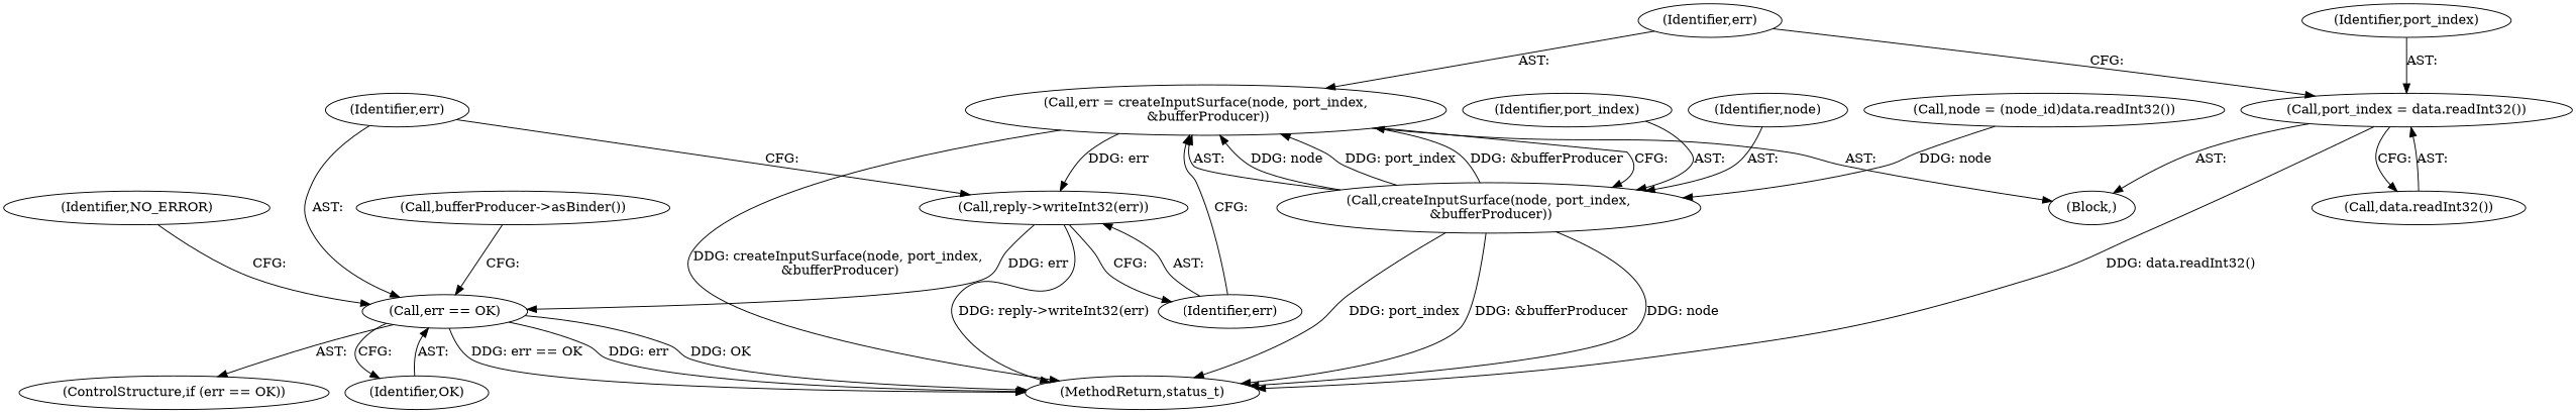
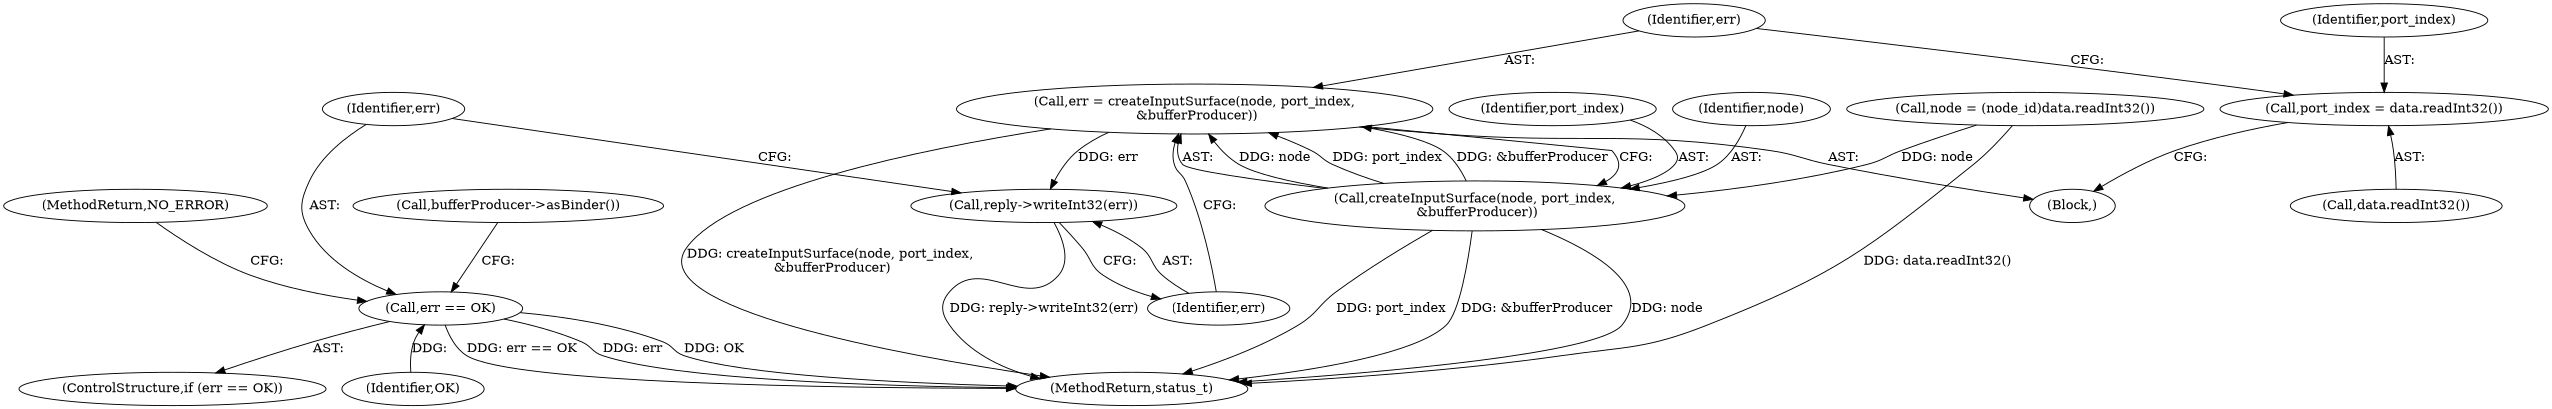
  digraph {
    n1 [label="(Call,port_index = data.readInt32())"]
    n2 [label="(Block,)"]
    n3 [label="(Call,data.readInt32())"]
    n4 [label="(MethodReturn,status_t)"]
    n5 [label="(Call,createInputSurface(node, port_index,\n &bufferProducer))"]
    n6 [label="(Call,err = createInputSurface(node, port_index,\n &bufferProducer))"]
    n7 [label="(Call,reply->writeInt32(err))"]
    n8 [label="(Call,err == OK)"]
    n9 [label="(Identifier,err)"]
    n10 [label="(ControlStructure,if (err == OK))"]
    n11 [label="(Identifier,OK)"]
    n12 [label="(Identifier,port_index)"]
    n13 [label="(Identifier,port_index)"]
    n14 [label="(Identifier,err)"]
-   n15 [label="(Identifier,NO_ERROR)"]
+   n15 [label="(MethodReturn,NO_ERROR)"]
    n16 [label="(Call,node = (node_id)data.readInt32())"]
    n17 [label="(Identifier,node)"]
    n18 [label="(Identifier,err)"]
    n19 [label="(Call,bufferProducer->asBinder())"]
-   n1 -> n2 [label="AST: "]
-   n1 -> n3 [label="CFG: "]
-   n1 -> n4 [label="DDG: data.readInt32()"]
+   n1 -> n2 [label="CFG: "]
+   n16 -> n4 [label="DDG: data.readInt32()"]
    n3 -> n1 [label="AST: "]
    n5 -> n4 [label="DDG: node"]
    n5 -> n4 [label="DDG: port_index"]
    n5 -> n4 [label="DDG: &bufferProducer"]
    n5 -> n6 [label="AST: "]
    n5 -> n6 [label="DDG: node"]
    n5 -> n6 [label="DDG: port_index"]
    n5 -> n6 [label="DDG: &bufferProducer"]
    n6 -> n2 [label="AST: "]
    n6 -> n4 [label="DDG: createInputSurface(node, port_index,\n &bufferProducer)"]
    n6 -> n5 [label="CFG: "]
    n6 -> n7 [label="DDG: err"]
    n7 -> n4 [label="DDG: reply->writeInt32(err)"]
-   n7 -> n8 [label="DDG: err"]
    n7 -> n9 [label="CFG: "]
    n8 -> n4 [label="DDG: err"]
    n8 -> n4 [label="DDG: OK"]
    n8 -> n4 [label="DDG: err == OK"]
    n8 -> n10 [label="AST: "]
-   n8 -> n11 [label="CFG: "]
    n9 -> n6 [label="CFG: "]
    n9 -> n7 [label="AST: "]
-   n11 -> n8 [label="AST: "]
+   n11 -> n8 [label="DDG: "]
    n12 -> n5 [label="AST: "]
    n13 -> n1 [label="AST: "]
    n14 -> n1 [label="CFG: "]
    n14 -> n6 [label="AST: "]
    n15 -> n8 [label="CFG: "]
    n16 -> n5 [label="DDG: node"]
    n17 -> n5 [label="AST: "]
    n18 -> n7 [label="CFG: "]
    n18 -> n8 [label="AST: "]
    n19 -> n8 [label="CFG: "]
  }
